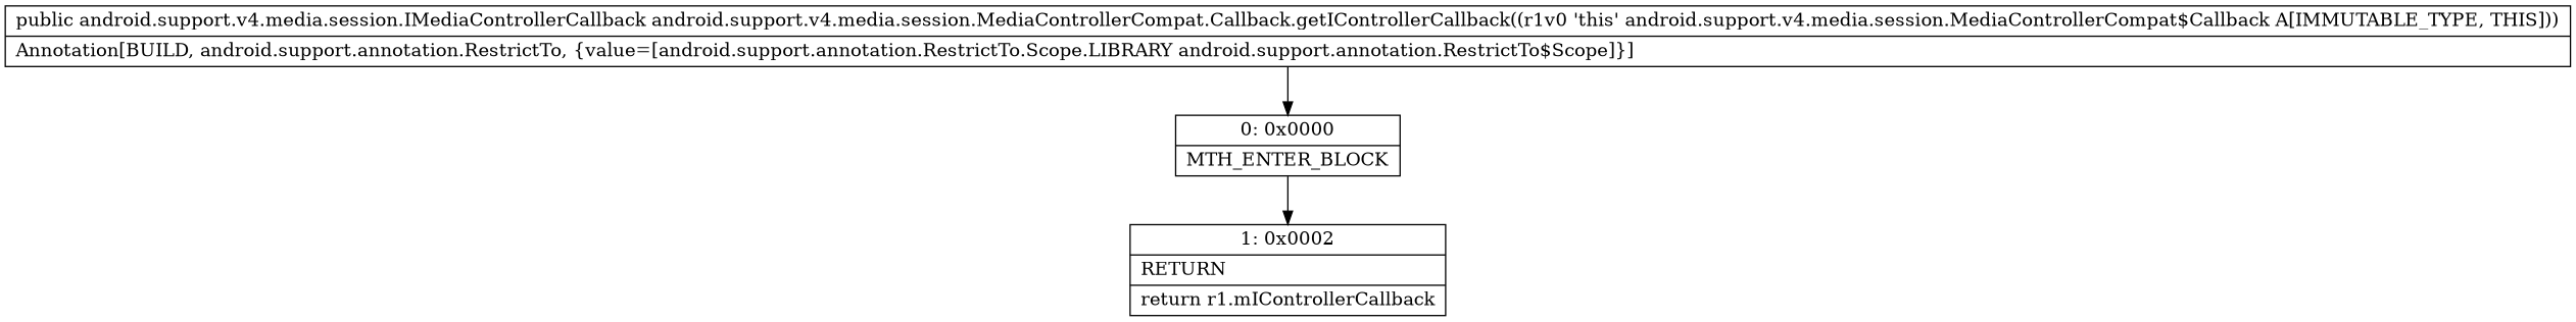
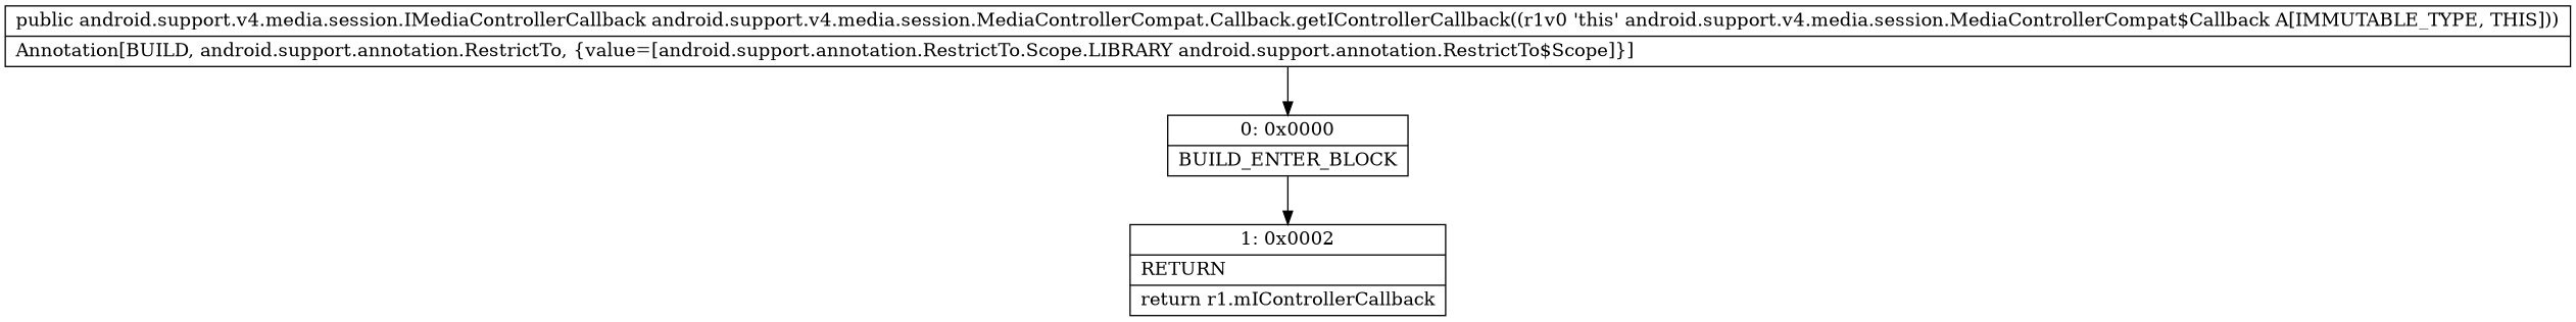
  digraph {
    node [shape=record]
-   n1 [label="{0\:\ 0x0000|MTH_ENTER_BLOCK\l}"]
+   n1 [label="{0\:\ 0x0000|BUILD_ENTER_BLOCK\l}"]
    n2 [label="{1\:\ 0x0002|RETURN\l|return r1.mIControllerCallback\l}"]
    n3 [label="{public android.support.v4.media.session.IMediaControllerCallback android.support.v4.media.session.MediaControllerCompat.Callback.getIControllerCallback((r1v0 'this' android.support.v4.media.session.MediaControllerCompat$Callback A[IMMUTABLE_TYPE, THIS]))  | Annotation[BUILD, android.support.annotation.RestrictTo, \{value=[android.support.annotation.RestrictTo.Scope.LIBRARY android.support.annotation.RestrictTo$Scope]\}]\l}"]
    n1 -> n2
    n3 -> n1
  }
